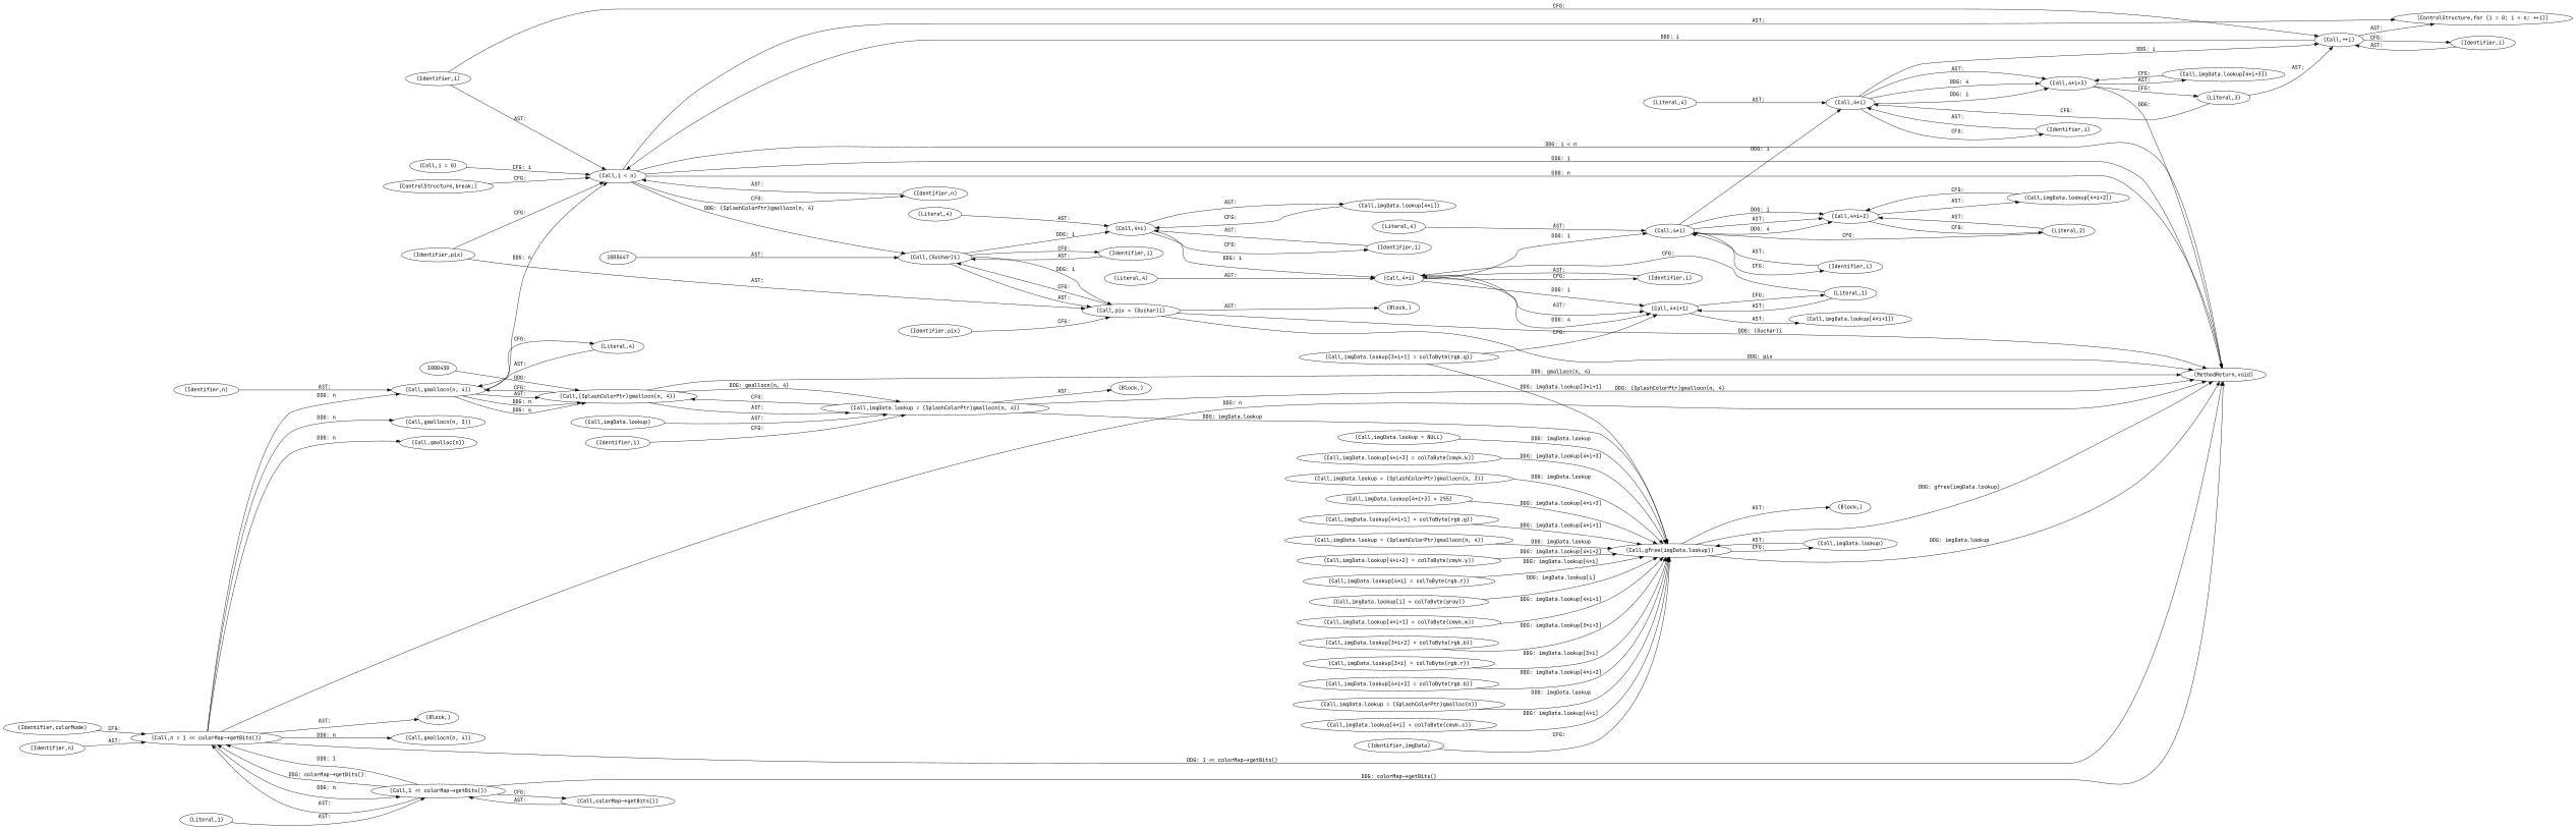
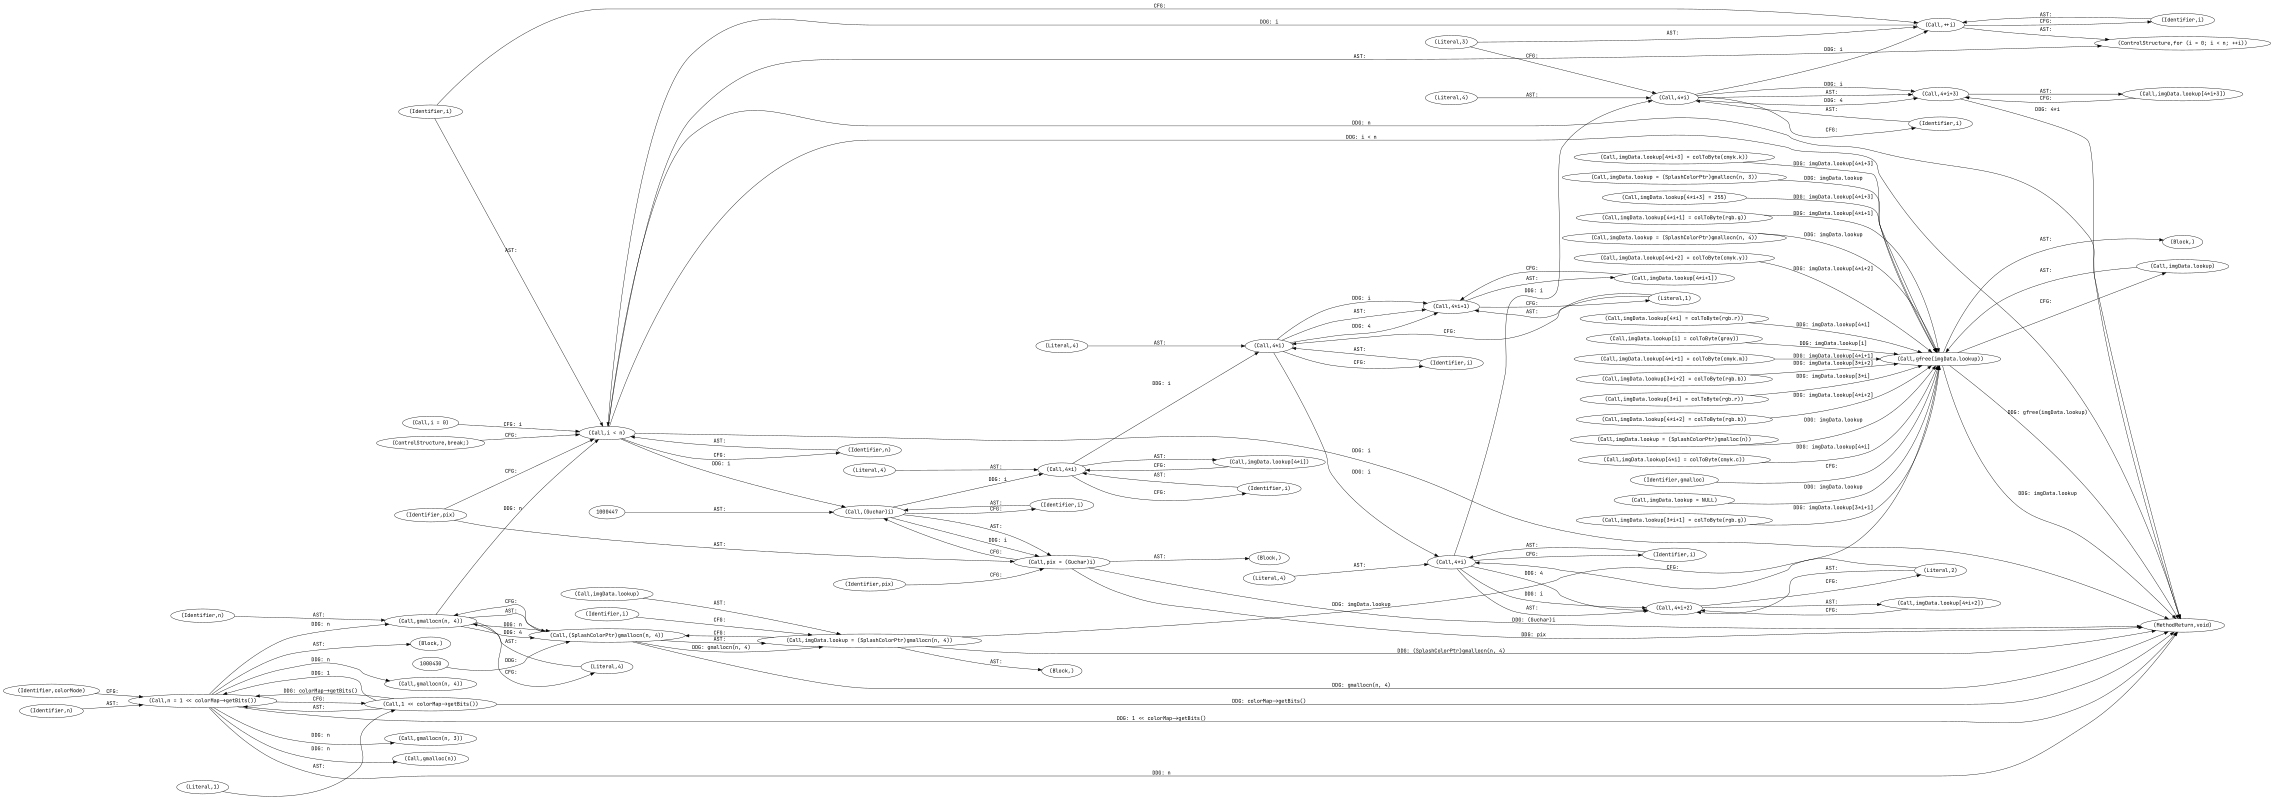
  digraph {
    fontname="JetBrains Mono"
    rankdir=LR
    node [fontname="JetBrains Mono"]
    edge [fontname="JetBrains Mono"]
    n1 [label="(Call,gmallocn(n, 4))"]
    n2 [label="(Call,(SplashColorPtr)gmallocn(n, 4))"]
    n3 [label="(Call,i < n)"]
    n4 [label="(Literal,4)"]
    n5 [label="(MethodReturn,void)"]
    n6 [label="(Call,imgData.lookup = (SplashColorPtr)gmallocn(n, 4))"]
    n7 [label="(Call,(Guchar)i)"]
    n8 [label="(ControlStructure,for (i = 0; i < n; ++i))"]
    n9 [label="(Identifier,n)"]
    n10 [label="(Call,n = 1 << colorMap->getBits())"]
    n11 [label="(Call,1 << colorMap->getBits())"]
    n12 [label="(Call,gmallocn(n, 3))"]
    n13 [label="(Call,gmalloc(n))"]
    n14 [label="(Block,)"]
    n15 [label="(Call,gmallocn(n, 4))"]
-   n16 [label="(Call,colorMap->getBits())"]
    n17 [label="(Call,gfree(imgData.lookup))"]
    n18 [label="(Block,)"]
    n19 [label="(Call,imgData.lookup)"]
    n20 [label="(Block,)"]
    n21 [label="(Call,pix = (Guchar)i)"]
    n22 [label="(Call,4*i)"]
    n23 [label="(Identifier,i)"]
    n24 [label="(Block,)"]
    n25 [label="(Call,4*i)"]
    n26 [label="(Identifier,i)"]
    n27 [label="(Call,imgData.lookup[4*i])"]
    n28 [label="(Call,4*i+1)"]
    n29 [label="(Call,4*i)"]
    n30 [label="(Identifier,i)"]
    n31 [label="(Call,imgData.lookup[4*i+1])"]
    n32 [label="(Literal,1)"]
    n33 [label="(Call,4*i+2)"]
    n34 [label="(Call,4*i)"]
    n35 [label="(Identifier,i)"]
    n36 [label="(Literal,2)"]
    n37 [label="(Call,imgData.lookup[4*i+2])"]
    n38 [label="(Call,++i)"]
    n39 [label="(Call,4*i+3)"]
    n40 [label="(Identifier,i)"]
    n41 [label="(Identifier,i)"]
    n42 [label="(Literal,3)"]
    n43 [label="(Call,imgData.lookup[4*i+3])"]
    n44 [label="(Call,imgData.lookup[4*i] = colToByte(rgb.r))"]
    n45 [label="(Call,imgData.lookup[i] = colToByte(gray))"]
    n46 [label="(Identifier,pix)"]
    n47 [label="(Literal,4)"]
    n48 [label="(Identifier,colorMode)"]
    n49 [label="(Call,imgData.lookup[4*i+1] = colToByte(cmyk.m))"]
    n50 [label="(Call,imgData.lookup)"]
    n51 [label="(ControlStructure,break;)"]
    n52 [label="(Call,imgData.lookup[3*i+2] = colToByte(rgb.b))"]
    n53 [label="(Identifier,n)"]
    n54 [label="(Identifier,n)"]
    n55 [label="(Literal,1)"]
    n56 [label="(Call,imgData.lookup[3*i] = colToByte(rgb.r))"]
    n57 [label="(Call,imgData.lookup[4*i+2] = colToByte(rgb.b))"]
    n58 [label="(Call,imgData.lookup = (SplashColorPtr)gmalloc(n))"]
    n59 [label="(Call,imgData.lookup[4*i] = colToByte(cmyk.c))"]
-   n60 [label="(Identifier,imgData)"]
+   n60 [label="(Identifier,gmalloc)"]
    n61 [label="(Call,imgData.lookup = NULL)"]
    n62 [label="(Call,imgData.lookup[3*i+1] = colToByte(rgb.g))"]
    n63 [label="(Call,i = 0)"]
    n64 [label="(Literal,4)"]
    n65 [label="(Call,imgData.lookup[4*i+3] = colToByte(cmyk.k))"]
    n66 [label="(Call,imgData.lookup = (SplashColorPtr)gmallocn(n, 3))"]
    n67 [label="(Identifier,i)"]
    n68 [label="(Identifier,i)"]
    n69 [label="(Call,imgData.lookup[4*i+3] = 255)"]
    n70 [label="(Literal,4)"]
    n71 [label="(Call,imgData.lookup[4*i+1] = colToByte(rgb.g))"]
    n72 [label="(Literal,4)"]
    n73 [label="(Call,imgData.lookup = (SplashColorPtr)gmallocn(n, 4))"]
    n74 [label="(Identifier,pix)"]
    n75 [label="(Call,imgData.lookup[4*i+2] = colToByte(cmyk.y))"]
    1000430
    1000447
    n1 -> n2 [label="AST: "]
    n1 -> n2 [label="DDG: n"]
    n1 -> n2 [label="DDG: 4"]
    n1 -> n3 [label="DDG: n"]
    n1 -> n4 [label="CFG: "]
    n2 -> n1 [label="CFG: "]
    n2 -> n5 [label="DDG: gmallocn(n, 4)"]
    n2 -> n6 [label="AST: "]
    n2 -> n6 [label="DDG: gmallocn(n, 4)"]
    n3 -> n5 [label="DDG: n"]
    n3 -> n5 [label="DDG: i < n"]
    n3 -> n5 [label="DDG: i"]
-   n3 -> n7 [label="DDG: (SplashColorPtr)gmallocn(n, 4)"]
+   n3 -> n7 [label="DDG: i"]
    n3 -> n8 [label="AST: "]
    n3 -> n9 [label="CFG: "]
    n4 -> n1 [label="AST: "]
    n6 -> n2 [label="CFG: "]
    n6 -> n5 [label="DDG: (SplashColorPtr)gmallocn(n, 4)"]
    n6 -> n17 [label="DDG: imgData.lookup"]
    n6 -> n18 [label="AST: "]
    n7 -> n21 [label="AST: "]
    n7 -> n21 [label="DDG: i"]
    n7 -> n22 [label="DDG: i"]
    n7 -> n23 [label="CFG: "]
    n9 -> n3 [label="AST: "]
    n10 -> n1 [label="DDG: n"]
    n10 -> n5 [label="DDG: 1 << colorMap->getBits()"]
    n10 -> n5 [label="DDG: n"]
-   n10 -> n11 [label="DDG: n"]
+   n10 -> n11 [label="CFG: "]
    n10 -> n12 [label="DDG: n"]
    n10 -> n13 [label="DDG: n"]
    n10 -> n14 [label="AST: "]
    n10 -> n15 [label="DDG: n"]
    n11 -> n5 [label="DDG: colorMap->getBits()"]
    n11 -> n10 [label="AST: "]
    n11 -> n10 [label="DDG: 1"]
    n11 -> n10 [label="DDG: colorMap->getBits()"]
-   n11 -> n16 [label="CFG: "]
-   n16 -> n11 [label="AST: "]
    n17 -> n5 [label="DDG: gfree(imgData.lookup)"]
    n17 -> n5 [label="DDG: imgData.lookup"]
    n17 -> n19 [label="CFG: "]
    n17 -> n20 [label="AST: "]
    n19 -> n17 [label="AST: "]
    n21 -> n5 [label="DDG: (Guchar)i"]
    n21 -> n5 [label="DDG: pix"]
    n21 -> n7 [label="CFG: "]
    n21 -> n24 [label="AST: "]
    n22 -> n25 [label="DDG: i"]
    n22 -> n26 [label="CFG: "]
    n22 -> n27 [label="AST: "]
    n23 -> n7 [label="AST: "]
    n25 -> n28 [label="AST: "]
    n25 -> n28 [label="DDG: 4"]
    n25 -> n28 [label="DDG: i"]
    n25 -> n29 [label="DDG: i"]
    n25 -> n30 [label="CFG: "]
    n26 -> n22 [label="AST: "]
    n27 -> n22 [label="CFG: "]
    n28 -> n31 [label="AST: "]
    n28 -> n32 [label="CFG: "]
    n29 -> n33 [label="AST: "]
    n29 -> n33 [label="DDG: 4"]
    n29 -> n33 [label="DDG: i"]
    n29 -> n34 [label="DDG: i"]
    n29 -> n35 [label="CFG: "]
    n30 -> n25 [label="AST: "]
-   n62 -> n28 [label="CFG: "]
+   n31 -> n28 [label="CFG: "]
    n32 -> n25 [label="CFG: "]
    n32 -> n28 [label="AST: "]
    n33 -> n36 [label="CFG: "]
    n33 -> n37 [label="AST: "]
    n34 -> n38 [label="DDG: i"]
    n34 -> n39 [label="AST: "]
    n34 -> n39 [label="DDG: 4"]
    n34 -> n39 [label="DDG: i"]
    n34 -> n40 [label="CFG: "]
    n35 -> n29 [label="AST: "]
    n36 -> n29 [label="CFG: "]
    n36 -> n33 [label="AST: "]
    n37 -> n33 [label="CFG: "]
    n38 -> n3 [label="DDG: i"]
    n38 -> n8 [label="AST: "]
    n38 -> n41 [label="CFG: "]
-   n39 -> n5 [label="DDG: "]
-   n39 -> n42 [label="CFG: "]
+   n39 -> n5 [label="DDG: 4*i"]
    n39 -> n43 [label="AST: "]
    n40 -> n34 [label="AST: "]
    n41 -> n38 [label="AST: "]
    n42 -> n34 [label="CFG: "]
    n42 -> n38 [label="AST: "]
    n43 -> n39 [label="CFG: "]
    n44 -> n17 [label="DDG: imgData.lookup[4*i]"]
    n45 -> n17 [label="DDG: imgData.lookup[i]"]
    n46 -> n21 [label="CFG: "]
    n47 -> n34 [label="AST: "]
    n48 -> n10 [label="CFG: "]
    n49 -> n17 [label="DDG: imgData.lookup[4*i+1]"]
    n50 -> n6 [label="AST: "]
    n51 -> n3 [label="CFG: "]
    n52 -> n17 [label="DDG: imgData.lookup[3*i+2]"]
    n53 -> n10 [label="AST: "]
    n54 -> n1 [label="AST: "]
    n55 -> n11 [label="AST: "]
    n56 -> n17 [label="DDG: imgData.lookup[3*i]"]
    n57 -> n17 [label="DDG: imgData.lookup[4*i+2]"]
    n58 -> n17 [label="DDG: imgData.lookup"]
    n59 -> n17 [label="DDG: imgData.lookup[4*i]"]
    n60 -> n17 [label="CFG: "]
    n61 -> n17 [label="DDG: imgData.lookup"]
    n62 -> n17 [label="DDG: imgData.lookup[3*i+1]"]
    n63 -> n3 [label="CFG: i"]
    n64 -> n25 [label="AST: "]
    n65 -> n17 [label="DDG: imgData.lookup[4*i+3]"]
    n66 -> n17 [label="DDG: imgData.lookup"]
    n67 -> n3 [label="AST: "]
    n67 -> n38 [label="CFG: "]
    n68 -> n6 [label="CFG: "]
    n69 -> n17 [label="DDG: imgData.lookup[4*i+3]"]
    n70 -> n29 [label="AST: "]
    n71 -> n17 [label="DDG: imgData.lookup[4*i+1]"]
    n72 -> n22 [label="AST: "]
    n73 -> n17 [label="DDG: imgData.lookup"]
    n74 -> n3 [label="CFG: "]
    n74 -> n21 [label="AST: "]
    n75 -> n17 [label="DDG: imgData.lookup[4*i+2]"]
    1000430 -> n2 [label="DDG: "]
    1000447 -> n7 [label="AST: "]
  }
